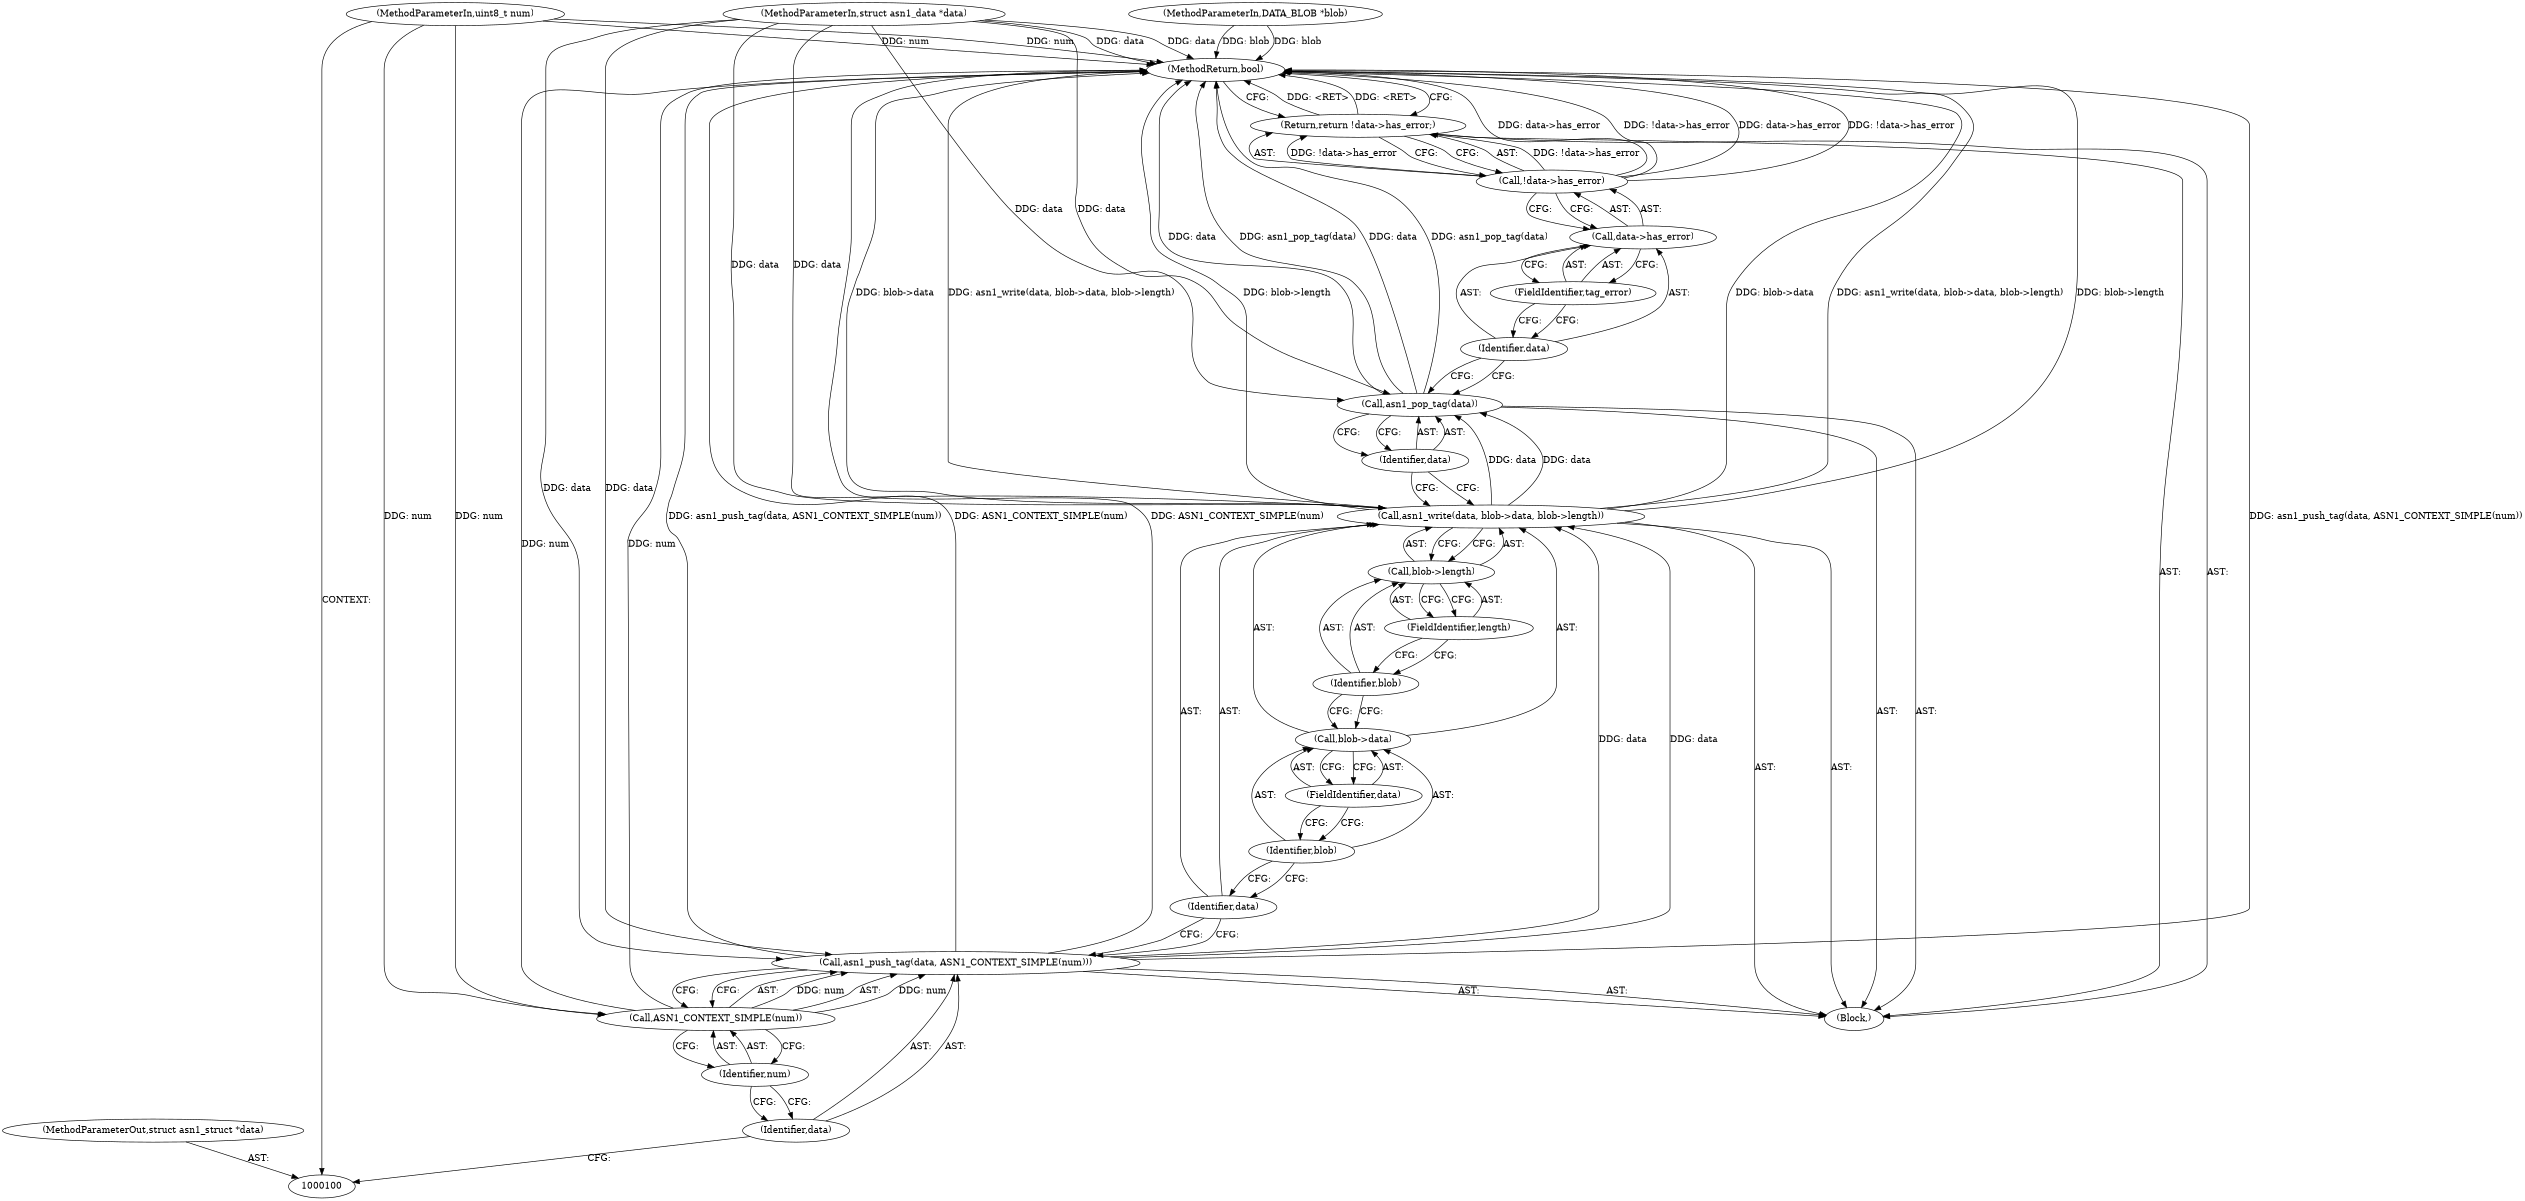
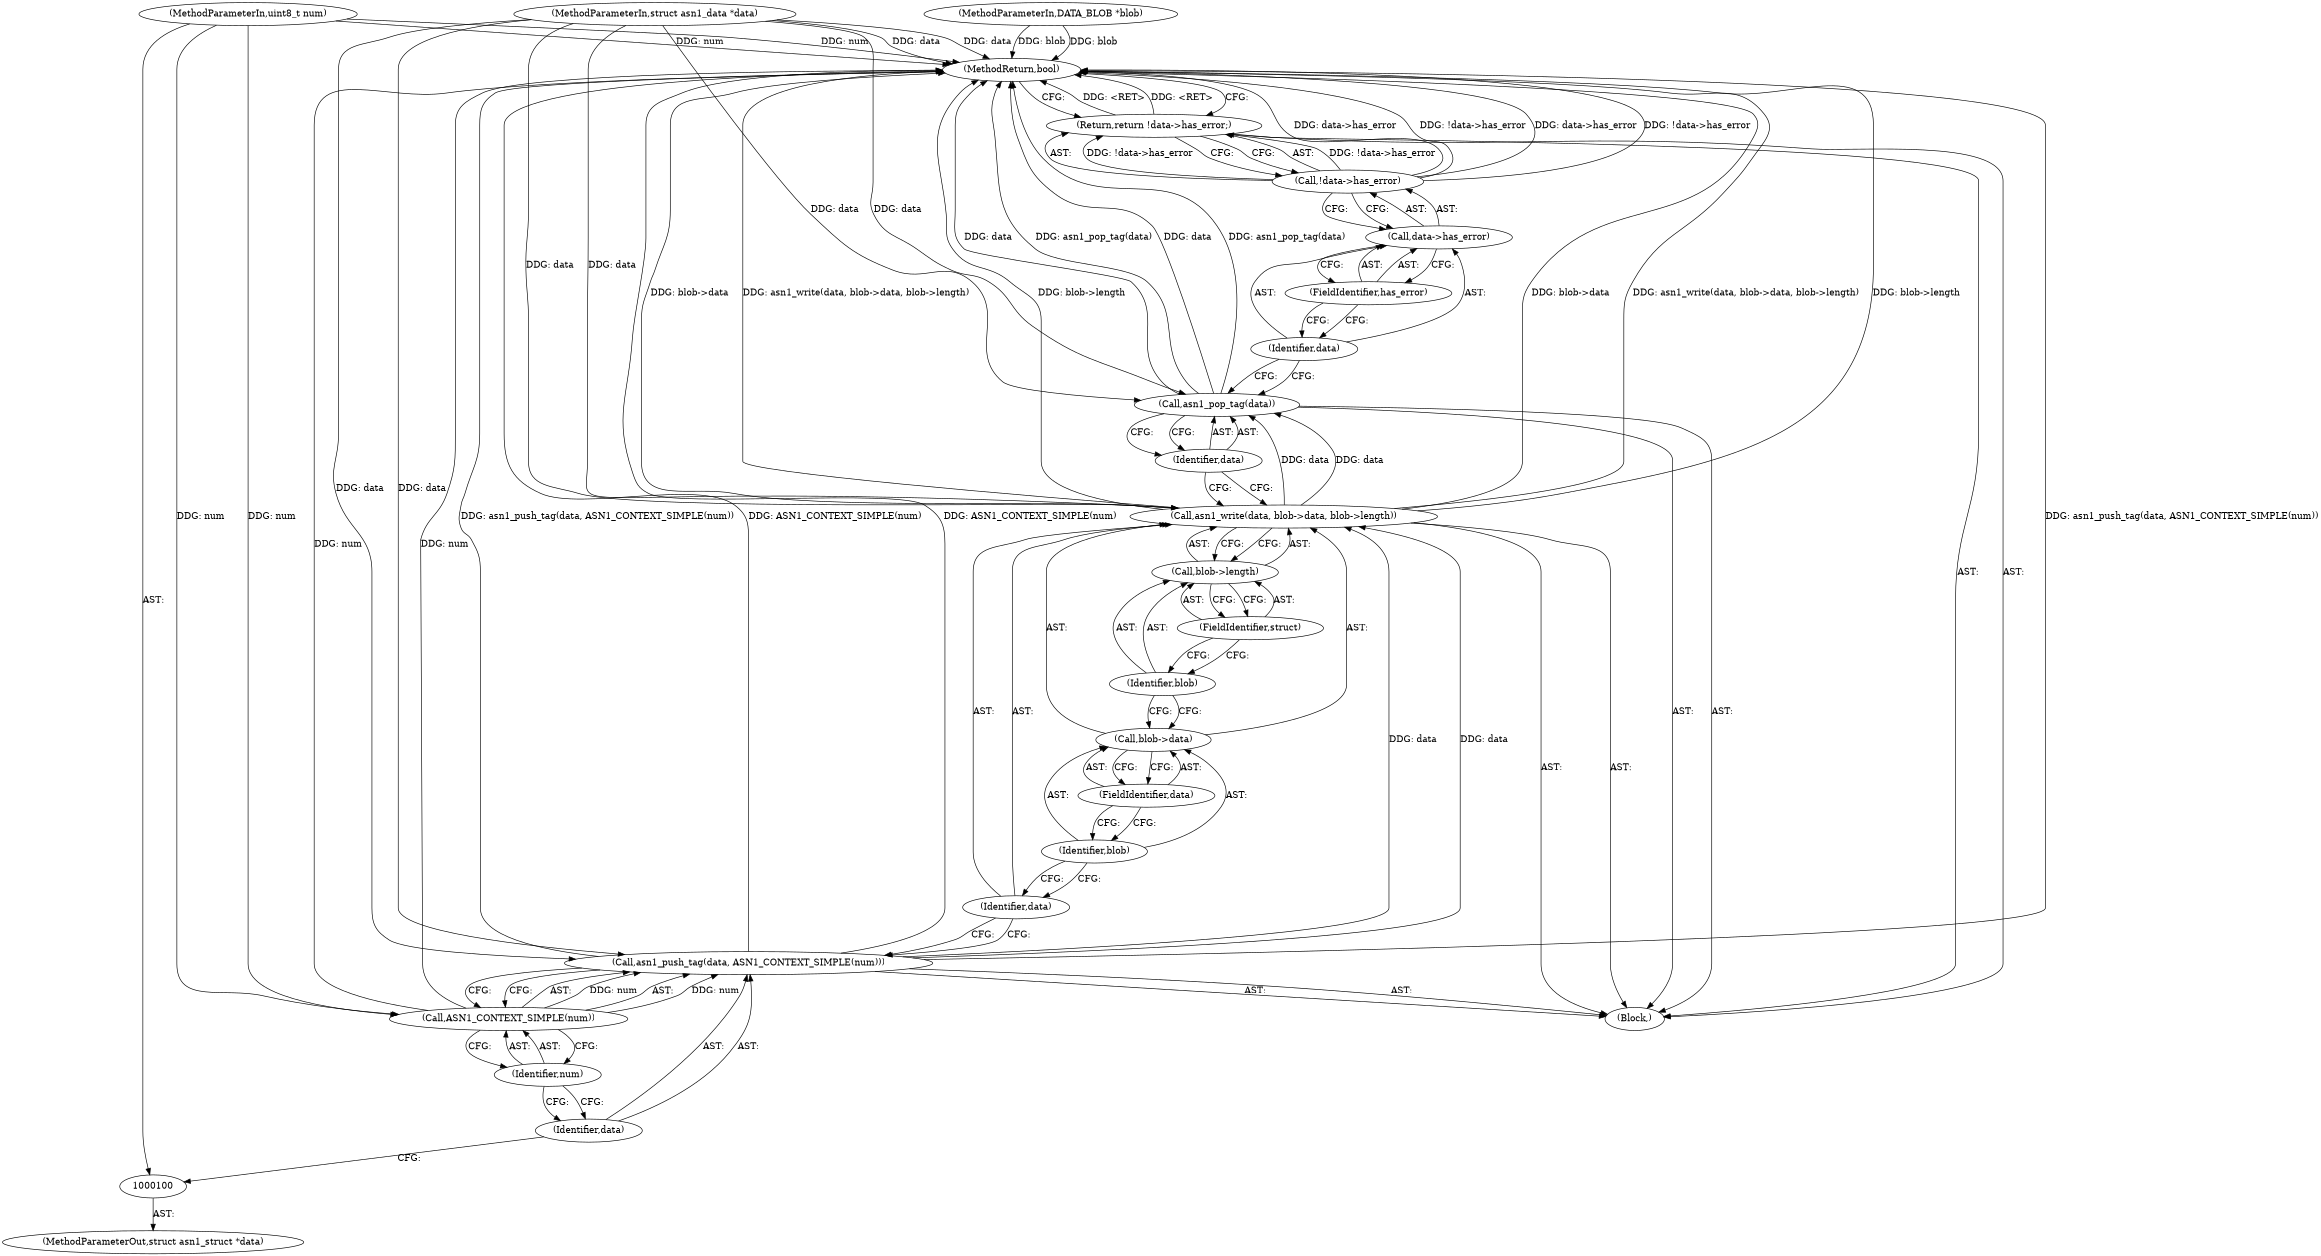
  digraph {
    n1 [label="(MethodReturn,bool)"]
    n2 [label="(Return,return !data->has_error;)"]
    n3 [label="(Block,)"]
    n4 [label="(Call,!data->has_error)"]
    n5 [label="(MethodParameterIn,struct asn1_data *data)"]
    n6 [label="(Call,asn1_push_tag(data, ASN1_CONTEXT_SIMPLE(num)))"]
    n7 [label="(Call,asn1_write(data, blob->data, blob->length))"]
    n8 [label="(Call,asn1_pop_tag(data))"]
    n9 [label="(Call,ASN1_CONTEXT_SIMPLE(num))"]
    n10 [label="(Call,blob->length)"]
    n11 [label="(Identifier,data)"]
    n12 [label="(MethodParameterOut,struct asn1_struct *data)"]
    1000100
    n14 [label="(MethodParameterIn,uint8_t num)"]
    n15 [label="(Identifier,num)"]
    n16 [label="(MethodParameterIn,DATA_BLOB *blob)"]
    n17 [label="(Identifier,data)"]
    n18 [label="(Identifier,data)"]
    n19 [label="(Call,blob->data)"]
    n20 [label="(FieldIdentifier,data)"]
    n21 [label="(Identifier,blob)"]
-   n22 [label="(FieldIdentifier,length)"]
+   n22 [label="(FieldIdentifier,struct)"]
    n23 [label="(Identifier,blob)"]
    n24 [label="(Call,data->has_error)"]
-   n25 [label="(FieldIdentifier,tag_error)"]
+   n25 [label="(FieldIdentifier,has_error)"]
    n26 [label="(Identifier,data)"]
    n1 -> n2 [label="CFG: "]
    n1 -> n2 [label="CFG: "]
    n2 -> n1 [label="DDG: <RET>"]
    n2 -> n1 [label="DDG: <RET>"]
    n2 -> n3 [label="AST: "]
    n2 -> n3 [label="AST: "]
    n2 -> n4 [label="CFG: "]
    n2 -> n4 [label="CFG: "]
    n4 -> n1 [label="DDG: data->has_error"]
    n4 -> n1 [label="DDG: !data->has_error"]
    n4 -> n1 [label="DDG: data->has_error"]
    n4 -> n1 [label="DDG: !data->has_error"]
    n4 -> n2 [label="AST: "]
    n4 -> n2 [label="DDG: !data->has_error"]
    n4 -> n2 [label="AST: "]
    n4 -> n2 [label="DDG: !data->has_error"]
    n4 -> n24 [label="CFG: "]
    n4 -> n24 [label="CFG: "]
    n5 -> n1 [label="DDG: data"]
    n5 -> n1 [label="DDG: data"]
    n5 -> n6 [label="DDG: data"]
    n5 -> n6 [label="DDG: data"]
    n5 -> n7 [label="DDG: data"]
    n5 -> n7 [label="DDG: data"]
    n5 -> n8 [label="DDG: data"]
    n5 -> n8 [label="DDG: data"]
    n6 -> n1 [label="DDG: ASN1_CONTEXT_SIMPLE(num)"]
    n6 -> n1 [label="DDG: asn1_push_tag(data, ASN1_CONTEXT_SIMPLE(num))"]
    n6 -> n1 [label="DDG: ASN1_CONTEXT_SIMPLE(num)"]
    n6 -> n1 [label="DDG: asn1_push_tag(data, ASN1_CONTEXT_SIMPLE(num))"]
    n6 -> n3 [label="AST: "]
    n6 -> n3 [label="AST: "]
    n6 -> n7 [label="DDG: data"]
    n6 -> n7 [label="DDG: data"]
    n6 -> n9 [label="CFG: "]
    n6 -> n9 [label="CFG: "]
    n7 -> n1 [label="DDG: blob->length"]
    n7 -> n1 [label="DDG: blob->data"]
    n7 -> n1 [label="DDG: asn1_write(data, blob->data, blob->length)"]
    n7 -> n1 [label="DDG: blob->length"]
    n7 -> n1 [label="DDG: blob->data"]
    n7 -> n1 [label="DDG: asn1_write(data, blob->data, blob->length)"]
    n7 -> n3 [label="AST: "]
    n7 -> n3 [label="AST: "]
    n7 -> n8 [label="DDG: data"]
    n7 -> n8 [label="DDG: data"]
    n7 -> n10 [label="CFG: "]
    n7 -> n10 [label="CFG: "]
    n8 -> n1 [label="DDG: asn1_pop_tag(data)"]
    n8 -> n1 [label="DDG: data"]
    n8 -> n1 [label="DDG: asn1_pop_tag(data)"]
    n8 -> n1 [label="DDG: data"]
    n8 -> n3 [label="AST: "]
    n8 -> n3 [label="AST: "]
    n8 -> n11 [label="CFG: "]
    n8 -> n11 [label="CFG: "]
    n9 -> n1 [label="DDG: num"]
    n9 -> n1 [label="DDG: num"]
    n9 -> n6 [label="AST: "]
    n9 -> n6 [label="DDG: num"]
    n9 -> n6 [label="AST: "]
    n9 -> n6 [label="DDG: num"]
    n9 -> n15 [label="CFG: "]
    n9 -> n15 [label="CFG: "]
    n10 -> n7 [label="AST: "]
    n10 -> n7 [label="AST: "]
    n10 -> n22 [label="CFG: "]
    n10 -> n22 [label="CFG: "]
    n11 -> n7 [label="CFG: "]
    n11 -> n7 [label="CFG: "]
    n11 -> n8 [label="AST: "]
    n11 -> n8 [label="AST: "]
-   n12 -> 1000100 [label="AST: "]
+   1000100 -> n12 [label="AST: "]
    n14 -> n1 [label="DDG: num"]
    n14 -> n1 [label="DDG: num"]
    n14 -> n9 [label="DDG: num"]
    n14 -> n9 [label="DDG: num"]
-   n14 -> 1000100 [label="CONTEXT: "]
+   n14 -> 1000100 [label="AST: "]
    n15 -> n9 [label="AST: "]
    n15 -> n9 [label="AST: "]
    n15 -> n17 [label="CFG: "]
    n15 -> n17 [label="CFG: "]
    n16 -> n1 [label="DDG: blob"]
    n16 -> n1 [label="DDG: blob"]
    n17 -> n6 [label="AST: "]
    n17 -> n6 [label="AST: "]
    n17 -> 1000100 [label="CFG: "]
    n18 -> n6 [label="CFG: "]
    n18 -> n6 [label="CFG: "]
    n18 -> n7 [label="AST: "]
    n18 -> n7 [label="AST: "]
    n19 -> n7 [label="AST: "]
    n19 -> n7 [label="AST: "]
    n19 -> n20 [label="CFG: "]
    n19 -> n20 [label="CFG: "]
    n20 -> n19 [label="AST: "]
    n20 -> n19 [label="AST: "]
    n20 -> n21 [label="CFG: "]
    n20 -> n21 [label="CFG: "]
    n21 -> n18 [label="CFG: "]
    n21 -> n18 [label="CFG: "]
    n21 -> n19 [label="AST: "]
    n21 -> n19 [label="AST: "]
    n22 -> n10 [label="AST: "]
    n22 -> n10 [label="AST: "]
    n22 -> n23 [label="CFG: "]
    n22 -> n23 [label="CFG: "]
    n23 -> n10 [label="AST: "]
    n23 -> n10 [label="AST: "]
    n23 -> n19 [label="CFG: "]
    n23 -> n19 [label="CFG: "]
    n24 -> n4 [label="AST: "]
    n24 -> n4 [label="AST: "]
    n24 -> n25 [label="CFG: "]
    n24 -> n25 [label="CFG: "]
    n25 -> n24 [label="AST: "]
    n25 -> n24 [label="AST: "]
    n25 -> n26 [label="CFG: "]
    n25 -> n26 [label="CFG: "]
    n26 -> n8 [label="CFG: "]
    n26 -> n8 [label="CFG: "]
    n26 -> n24 [label="AST: "]
    n26 -> n24 [label="AST: "]
  }
